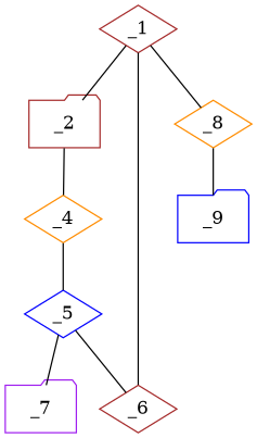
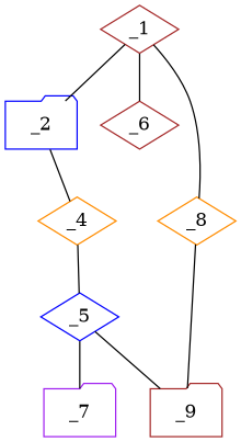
  graph {
    node [charge=0 chem=1 color=brown shape=diamond symbol="C  " x=3.7601 y=-0.1639]
    edge [valence=1]
    _1 [y=0.4239]
-   _2 [shape=folder x=2.9511]
+   _2 [color=blue shape=folder x=2.9511]
    _6 [chem=4 symbol="N  " x=4.5691]
    _8 [color=darkorange y=1.4239]
    _4 [chem=2 color=darkorange symbol="O  " x=3.2601 y=-1.1149]
-   _9 [color=blue shape=folder x=4.6261 y=1.9239]
+   _9 [shape=folder x=4.6261 y=1.9239]
    _5 [color=blue x=4.2601 y=-1.1149]
    _7 [color=purple shape=folder x=4.8479 y=-1.9239]
    _1 -- _2
    _1 -- _6
    _1 -- _8
    _2 -- _4
    _8 -- _9
    _4 -- _5
-   _5 -- _6 [valence=2]
+   _5 -- _9 [valence=2]
    _5 -- _7
  }
